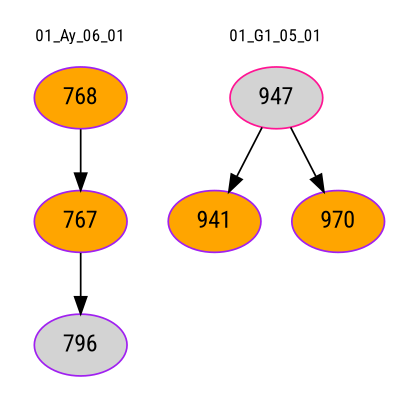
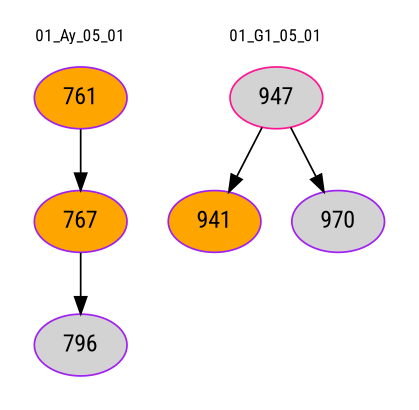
  digraph {
    fontname="Roboto Condensed"
    node [color=purple fillcolor=orange fontname="Roboto Condensed" style=filled]
    edge [color=black fontname="Roboto Condensed"]
    n1 [label=767]
-   n2 [label=768]
+   n2 [label=761]
    n3 [fillcolor=lightgrey label=796]
    n4 [color=deeppink fillcolor=lightgrey label=947]
    n5 [label=941]
-   n6 [label=970]
+   n6 [fillcolor=lightgrey label=970]
    subgraph cluster_1 {
      color=white
      fontsize=10
-     label="01_Ay_06_01"
+     label="01_Ay_05_01"
      n1
      n2
      n3
    }
    subgraph cluster_2 {
      color=white
      fontsize=10
      label="01_G1_05_01"
      n4
      n5
      n6
    }
    n1 -> n3
    n2 -> n1
    n4 -> n5
    n4 -> n6
  }
